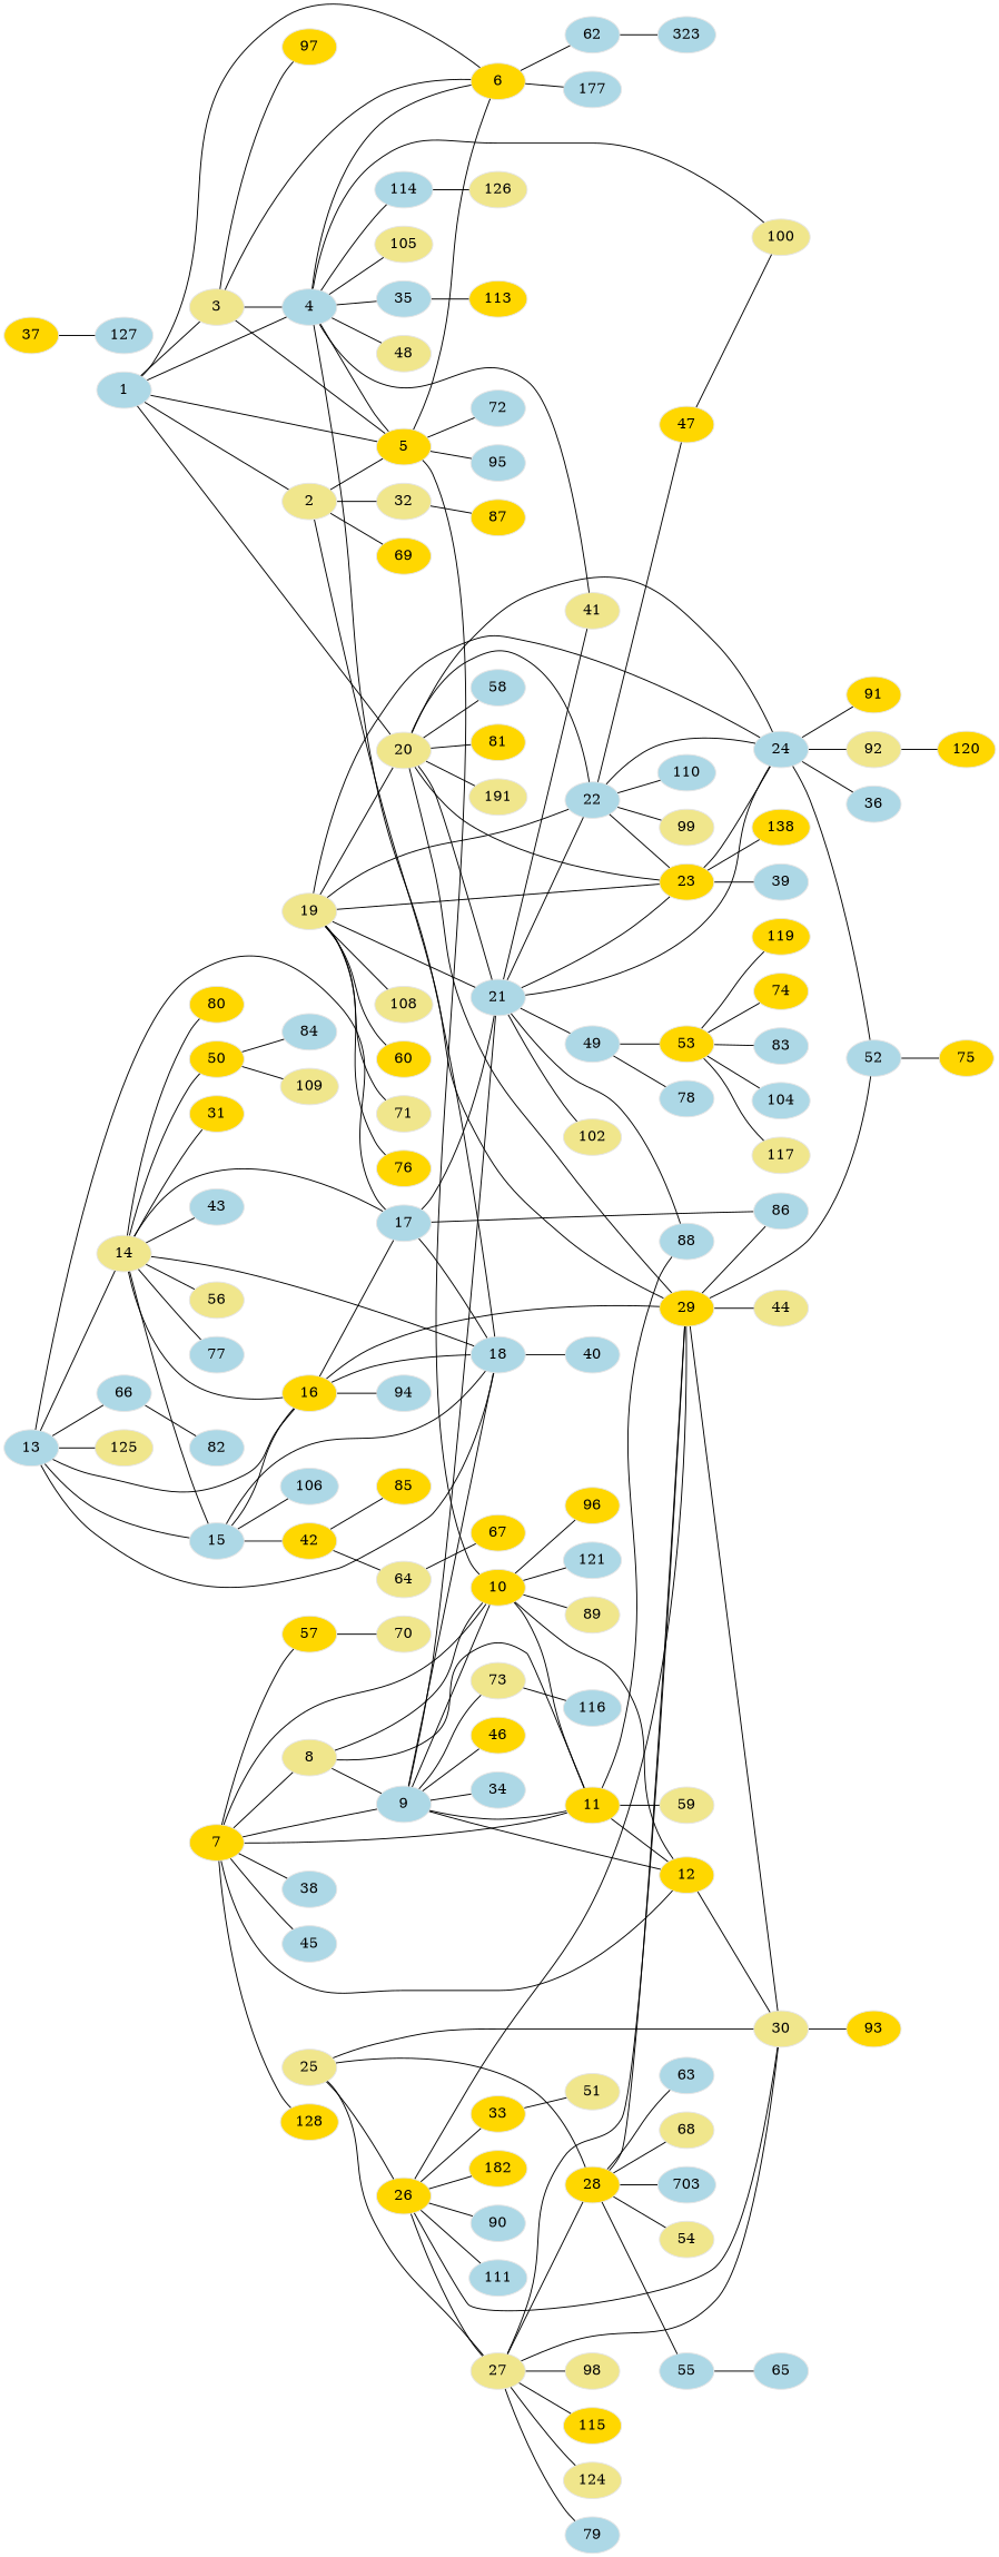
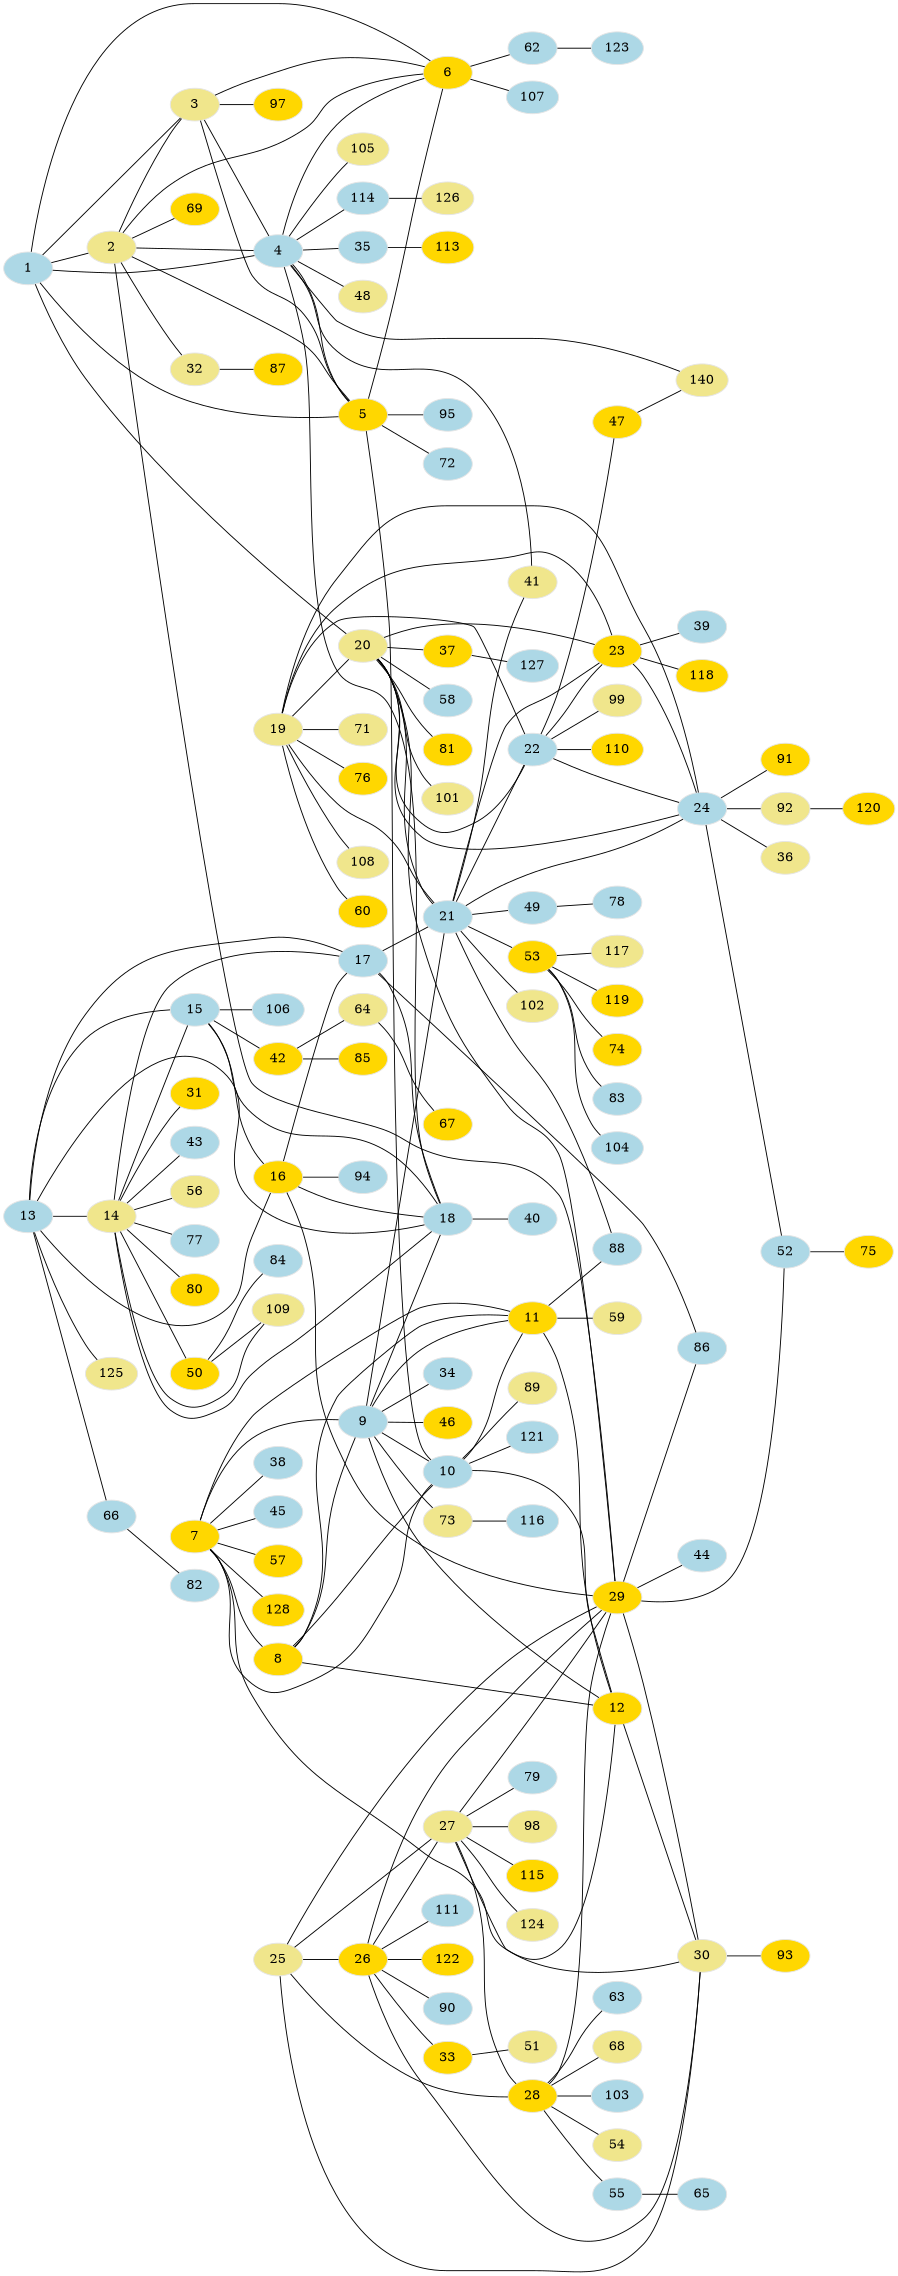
  graph {
    rankdir=LR
    node [color=gray90 fillcolor=lightblue style=filled]
    2 [fillcolor=khaki]
    1
    3 [fillcolor=khaki]
    4
    5 [fillcolor=gold]
    6 [fillcolor=gold]
    20 [fillcolor=khaki]
    29 [fillcolor=gold]
    32 [fillcolor=khaki]
    69 [fillcolor=gold]
    97 [fillcolor=gold]
    18
    35
    41 [fillcolor=khaki]
    48 [fillcolor=khaki]
-   100 [fillcolor=khaki]
+   100 [fillcolor=khaki label=140]
    105 [fillcolor=khaki]
    114
-   10 [fillcolor=gold]
+   10
    72
    95
    62
-   107 [label=177]
+   107
    21
    22
    23 [fillcolor=gold]
    24
    37 [fillcolor=gold]
    58
    81 [fillcolor=gold]
-   101 [fillcolor=khaki label=191]
+   101 [fillcolor=khaki]
    30 [fillcolor=khaki]
    86
    52
-   44 [fillcolor=khaki]
+   44
    87 [fillcolor=gold]
    40
    113 [fillcolor=gold]
    126 [fillcolor=khaki]
    11 [fillcolor=gold]
    12 [fillcolor=gold]
    89 [fillcolor=khaki]
-   96 [fillcolor=gold]
    121
-   123 [label=323]
+   123
    7 [fillcolor=gold]
-   8 [fillcolor=khaki]
+   8 [fillcolor=gold]
    9
    38
    45
    57 [fillcolor=gold]
    128 [fillcolor=gold]
    34
    46 [fillcolor=gold]
    73 [fillcolor=khaki]
    59 [fillcolor=khaki]
    88
-   70 [fillcolor=khaki]
    49
    53 [fillcolor=gold]
    102 [fillcolor=khaki]
    116
    93 [fillcolor=gold]
    13
    14 [fillcolor=khaki]
    15
    16 [fillcolor=gold]
    17
    66
    125 [fillcolor=khaki]
    31 [fillcolor=gold]
    43
    50 [fillcolor=gold]
    56 [fillcolor=khaki]
    77
    80 [fillcolor=gold]
    42 [fillcolor=gold]
    106
    94
    82
    84
    109 [fillcolor=khaki]
    64 [fillcolor=khaki]
    85 [fillcolor=gold]
    19 [fillcolor=khaki]
    60 [fillcolor=gold]
    71 [fillcolor=khaki]
    76 [fillcolor=gold]
    108 [fillcolor=khaki]
    47 [fillcolor=gold]
    99 [fillcolor=khaki]
-   110
+   110 [fillcolor=gold]
    39
-   118 [fillcolor=gold label=138]
-   36
+   118 [fillcolor=gold]
+   36 [fillcolor=khaki]
    91 [fillcolor=gold]
    92 [fillcolor=khaki]
    127
    78
    74 [fillcolor=gold]
    83
    104
    117 [fillcolor=khaki]
    119 [fillcolor=gold]
    75 [fillcolor=gold]
    120 [fillcolor=gold]
    25 [fillcolor=khaki]
    26 [fillcolor=gold]
    27 [fillcolor=khaki]
    28 [fillcolor=gold]
    33 [fillcolor=gold]
    90
    111
-   122 [fillcolor=gold label=182]
+   122 [fillcolor=gold]
    79
    98 [fillcolor=khaki]
    115 [fillcolor=gold]
    124 [fillcolor=khaki]
    54 [fillcolor=khaki]
    55
    63
    68 [fillcolor=khaki]
-   103 [label=703]
+   103
    51 [fillcolor=khaki]
    65
    67 [fillcolor=gold]
+   2 -- 3
+   2 -- 4
    2 -- 5
+   2 -- 6
    2 -- 29
    2 -- 32
    2 -- 69
    1 -- 2
    1 -- 3
    1 -- 4
    1 -- 5
    1 -- 6
    1 -- 20
    3 -- 4
    3 -- 5
    3 -- 6
    3 -- 97
    4 -- 5
    4 -- 6
    4 -- 18
    4 -- 35
    4 -- 41
    4 -- 48
    4 -- 100
    4 -- 105
    4 -- 114
    5 -- 6
    5 -- 10
    5 -- 72
    5 -- 95
    6 -- 62
    6 -- 107
    20 -- 29
    20 -- 21
    20 -- 22
    20 -- 23
    20 -- 24
+   20 -- 37
    20 -- 58
    20 -- 81
    20 -- 101
    29 -- 30
    29 -- 86
    29 -- 52
    29 -- 44
    32 -- 87
    18 -- 40
    35 -- 113
    114 -- 126
    10 -- 11
    10 -- 12
    10 -- 89
-   10 -- 96
    10 -- 121
    62 -- 123
    21 -- 41
    21 -- 22
    21 -- 23
    21 -- 24
    21 -- 88
    21 -- 49
-   49 -- 53
+   21 -- 53
    21 -- 102
    22 -- 23
    22 -- 24
    22 -- 47
    22 -- 99
    22 -- 110
    23 -- 24
    23 -- 39
    23 -- 118
    24 -- 52
    24 -- 36
    24 -- 91
    24 -- 92
    37 -- 127
    30 -- 93
    52 -- 75
    11 -- 12
    11 -- 59
    11 -- 88
    12 -- 30
    7 -- 10
    7 -- 11
    7 -- 12
    7 -- 8
    7 -- 9
    7 -- 38
    7 -- 45
    7 -- 57
    7 -- 128
    8 -- 10
    8 -- 11
+   8 -- 12
    8 -- 9
    9 -- 18
    9 -- 10
    9 -- 21
    9 -- 11
    9 -- 12
    9 -- 34
    9 -- 46
    9 -- 73
-   57 -- 70
    73 -- 116
    49 -- 78
    53 -- 74
    53 -- 83
    53 -- 104
    53 -- 117
    53 -- 119
    13 -- 18
    13 -- 14
    13 -- 15
    13 -- 16
    13 -- 17
    13 -- 66
    13 -- 125
    14 -- 18
    14 -- 15
-   14 -- 16
+   14 -- 109
    14 -- 17
    14 -- 31
    14 -- 43
    14 -- 50
    14 -- 56
    14 -- 77
    14 -- 80
    15 -- 18
    15 -- 16
    15 -- 42
    15 -- 106
    16 -- 29
    16 -- 18
    16 -- 17
    16 -- 94
    17 -- 18
    17 -- 21
    17 -- 86
    66 -- 82
    50 -- 84
    50 -- 109
    42 -- 64
    42 -- 85
    64 -- 67
    19 -- 20
    19 -- 21
    19 -- 22
    19 -- 23
    19 -- 24
    19 -- 60
    19 -- 71
    19 -- 76
    19 -- 108
    47 -- 100
    92 -- 120
+   25 -- 29
    25 -- 30
    25 -- 26
    25 -- 27
    25 -- 28
    26 -- 29
    26 -- 30
    26 -- 27
    26 -- 33
    26 -- 90
    26 -- 111
    26 -- 122
    27 -- 29
    27 -- 30
    27 -- 28
    27 -- 79
    27 -- 98
    27 -- 115
    27 -- 124
    28 -- 29
    28 -- 54
    28 -- 55
    28 -- 63
    28 -- 68
    28 -- 103
    33 -- 51
    55 -- 65
  }
